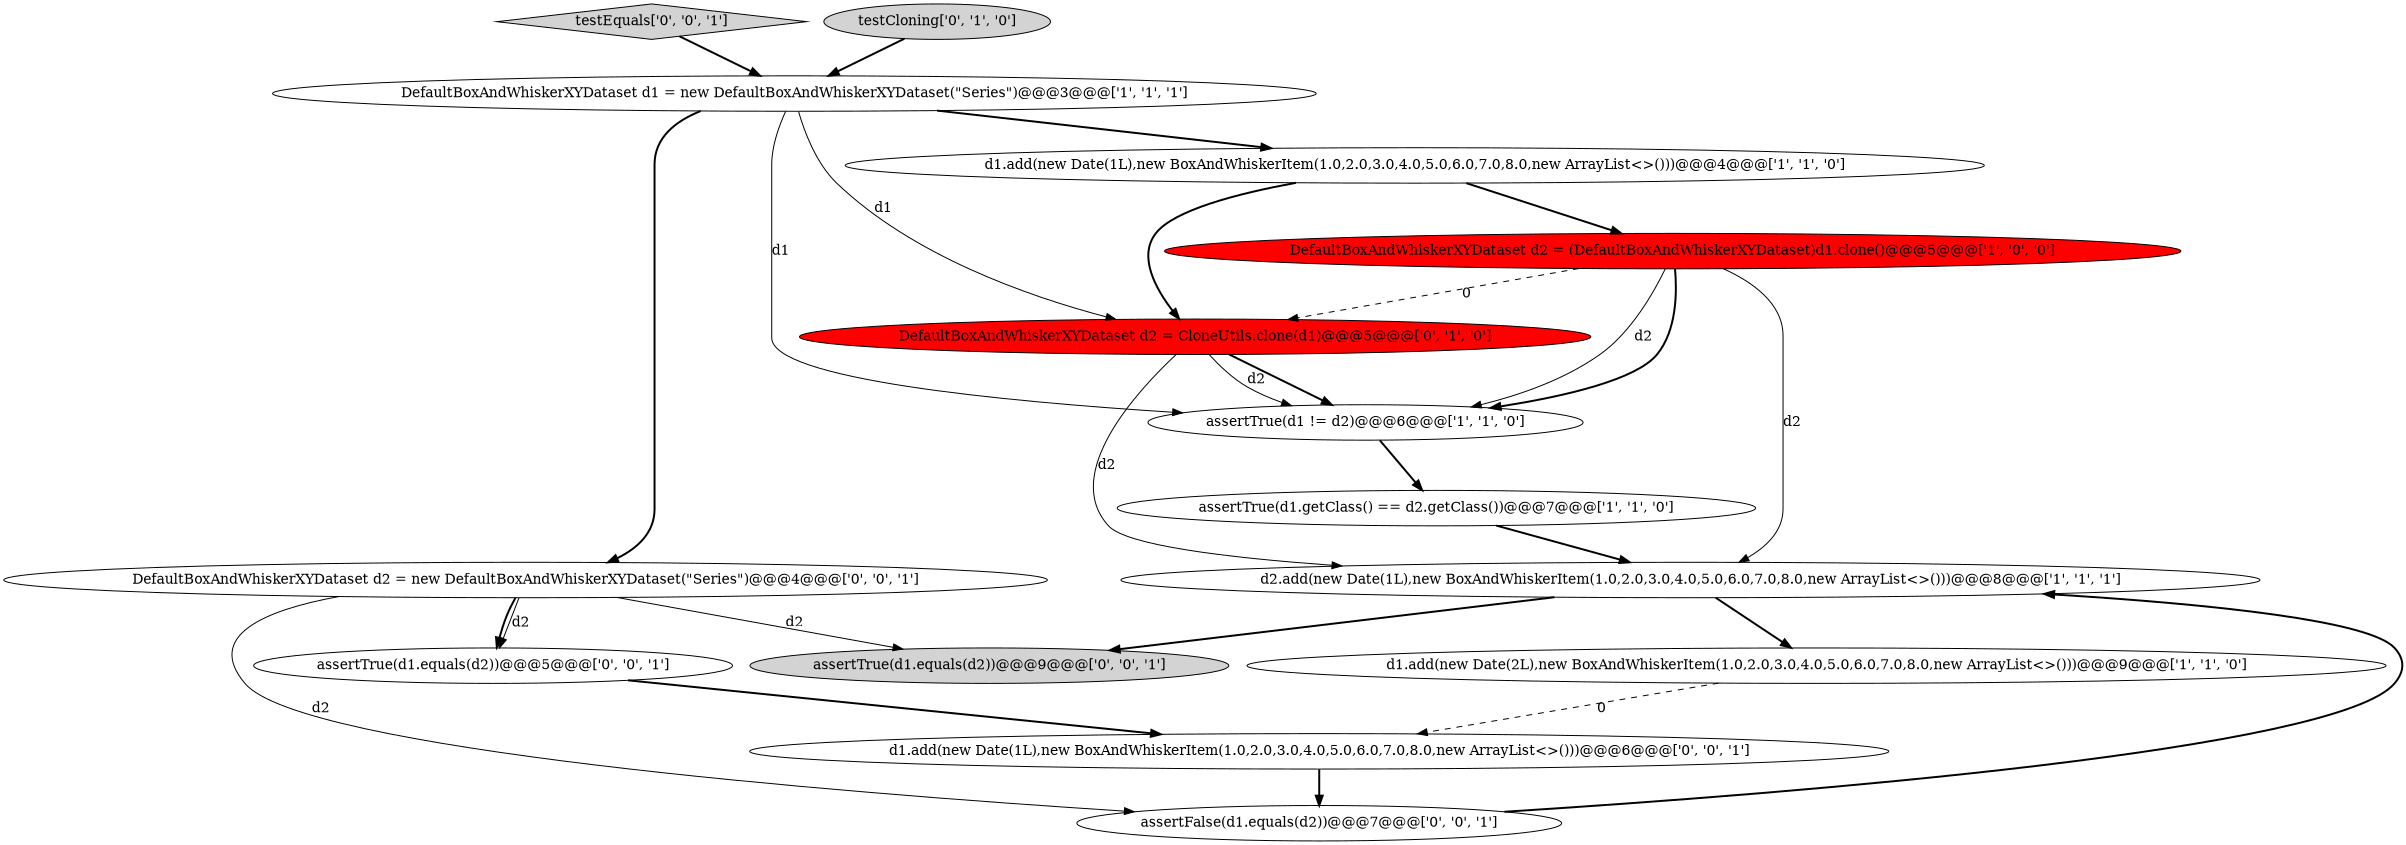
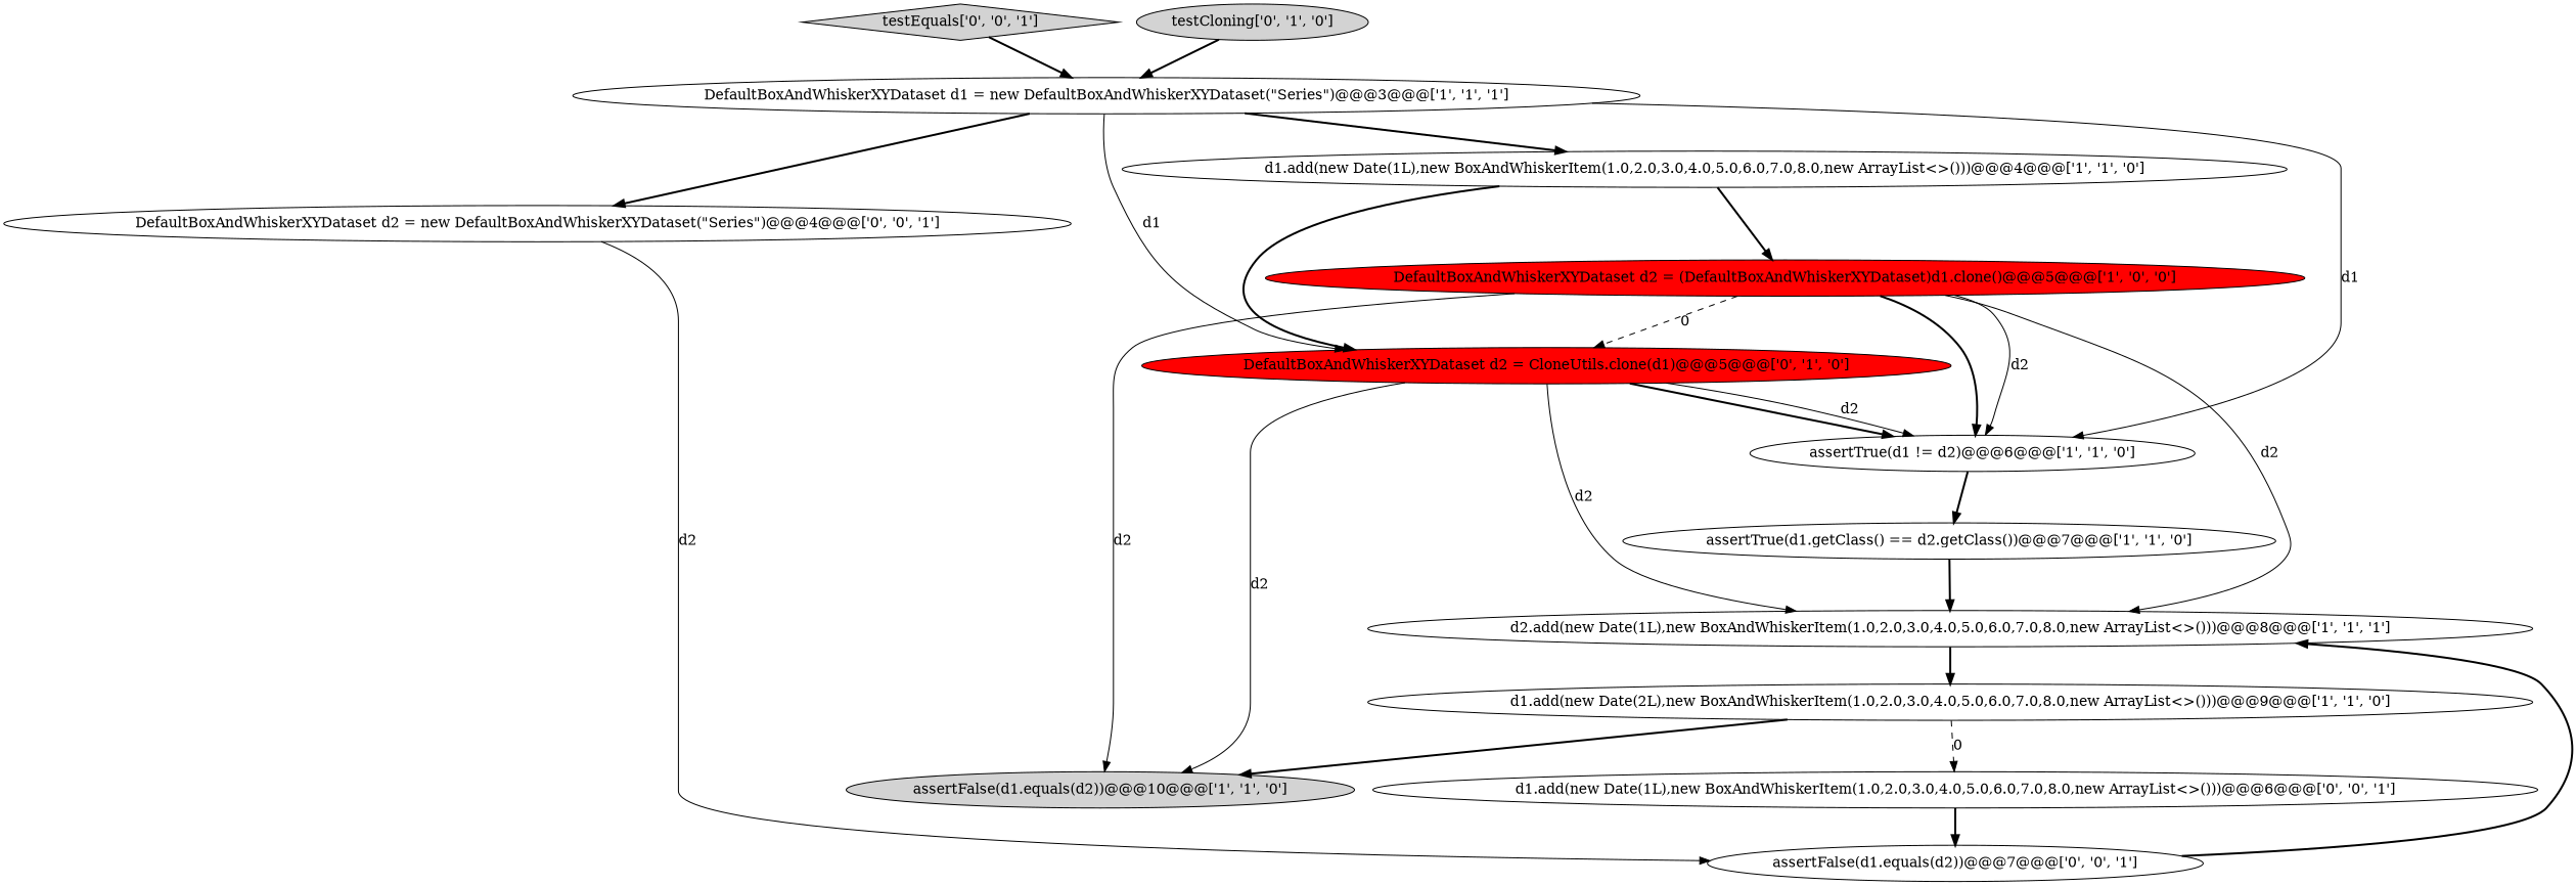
  digraph {
    node [fillcolor=white shape=ellipse style=filled]
    edge [style=bold]
    n1 [label="d2.add(new Date(1L),new BoxAndWhiskerItem(1.0,2.0,3.0,4.0,5.0,6.0,7.0,8.0,new ArrayList<>()))@@@8@@@['1', '1', '1']"]
-   n2 [fillcolor=lightgray label="assertTrue(d1.equals(d2))@@@9@@@['0', '0', '1']"]
    n3 [label="d1.add(new Date(2L),new BoxAndWhiskerItem(1.0,2.0,3.0,4.0,5.0,6.0,7.0,8.0,new ArrayList<>()))@@@9@@@['1', '1', '0']"]
    n4 [label="d1.add(new Date(1L),new BoxAndWhiskerItem(1.0,2.0,3.0,4.0,5.0,6.0,7.0,8.0,new ArrayList<>()))@@@6@@@['0', '0', '1']"]
+   n5 [fillcolor=lightgray label="assertFalse(d1.equals(d2))@@@10@@@['1', '1', '0']"]
    n6 [fillcolor=lightgray label="testEquals['0', '0', '1']" shape=diamond]
    n7 [label="DefaultBoxAndWhiskerXYDataset d1 = new DefaultBoxAndWhiskerXYDataset(\"Series\")@@@3@@@['1', '1', '1']"]
    n8 [label="DefaultBoxAndWhiskerXYDataset d2 = new DefaultBoxAndWhiskerXYDataset(\"Series\")@@@4@@@['0', '0', '1']"]
    n9 [fillcolor=red label="DefaultBoxAndWhiskerXYDataset d2 = CloneUtils.clone(d1)@@@5@@@['0', '1', '0']"]
    n10 [label="assertTrue(d1 != d2)@@@6@@@['1', '1', '0']"]
    n11 [label="d1.add(new Date(1L),new BoxAndWhiskerItem(1.0,2.0,3.0,4.0,5.0,6.0,7.0,8.0,new ArrayList<>()))@@@4@@@['1', '1', '0']"]
-   n12 [label="assertTrue(d1.equals(d2))@@@5@@@['0', '0', '1']"]
    n13 [label="assertFalse(d1.equals(d2))@@@7@@@['0', '0', '1']"]
    n14 [label="assertTrue(d1.getClass() == d2.getClass())@@@7@@@['1', '1', '0']"]
    n15 [fillcolor=red label="DefaultBoxAndWhiskerXYDataset d2 = (DefaultBoxAndWhiskerXYDataset)d1.clone()@@@5@@@['1', '0', '0']"]
    n16 [fillcolor=lightgray label="testCloning['0', '1', '0']"]
-   n1 -> n2
    n1 -> n3
    n3 -> n4 [label=0 style=dashed]
+   n3 -> n5
    n4 -> n13
    n6 -> n7
    n7 -> n8
    n7 -> n9 [label=d1 style=solid]
    n7 -> n10 [label=d1 style=solid]
    n7 -> n11
-   n8 -> n2 [label=d2 style=solid]
-   n8 -> n12 [label=d2 style=solid]
-   n8 -> n12
    n8 -> n13 [label=d2 style=solid]
    n9 -> n1 [label=d2 style=solid]
+   n9 -> n5 [label=d2 style=solid]
    n9 -> n10
    n9 -> n10 [label=d2 style=solid]
    n10 -> n14
    n11 -> n9
    n11 -> n15
-   n12 -> n4
    n13 -> n1
    n14 -> n1
    n15 -> n1 [label=d2 style=solid]
+   n15 -> n5 [label=d2 style=solid]
    n15 -> n9 [label=0 style=dashed]
    n15 -> n10 [label=d2 style=solid]
    n15 -> n10
    n16 -> n7
  }
